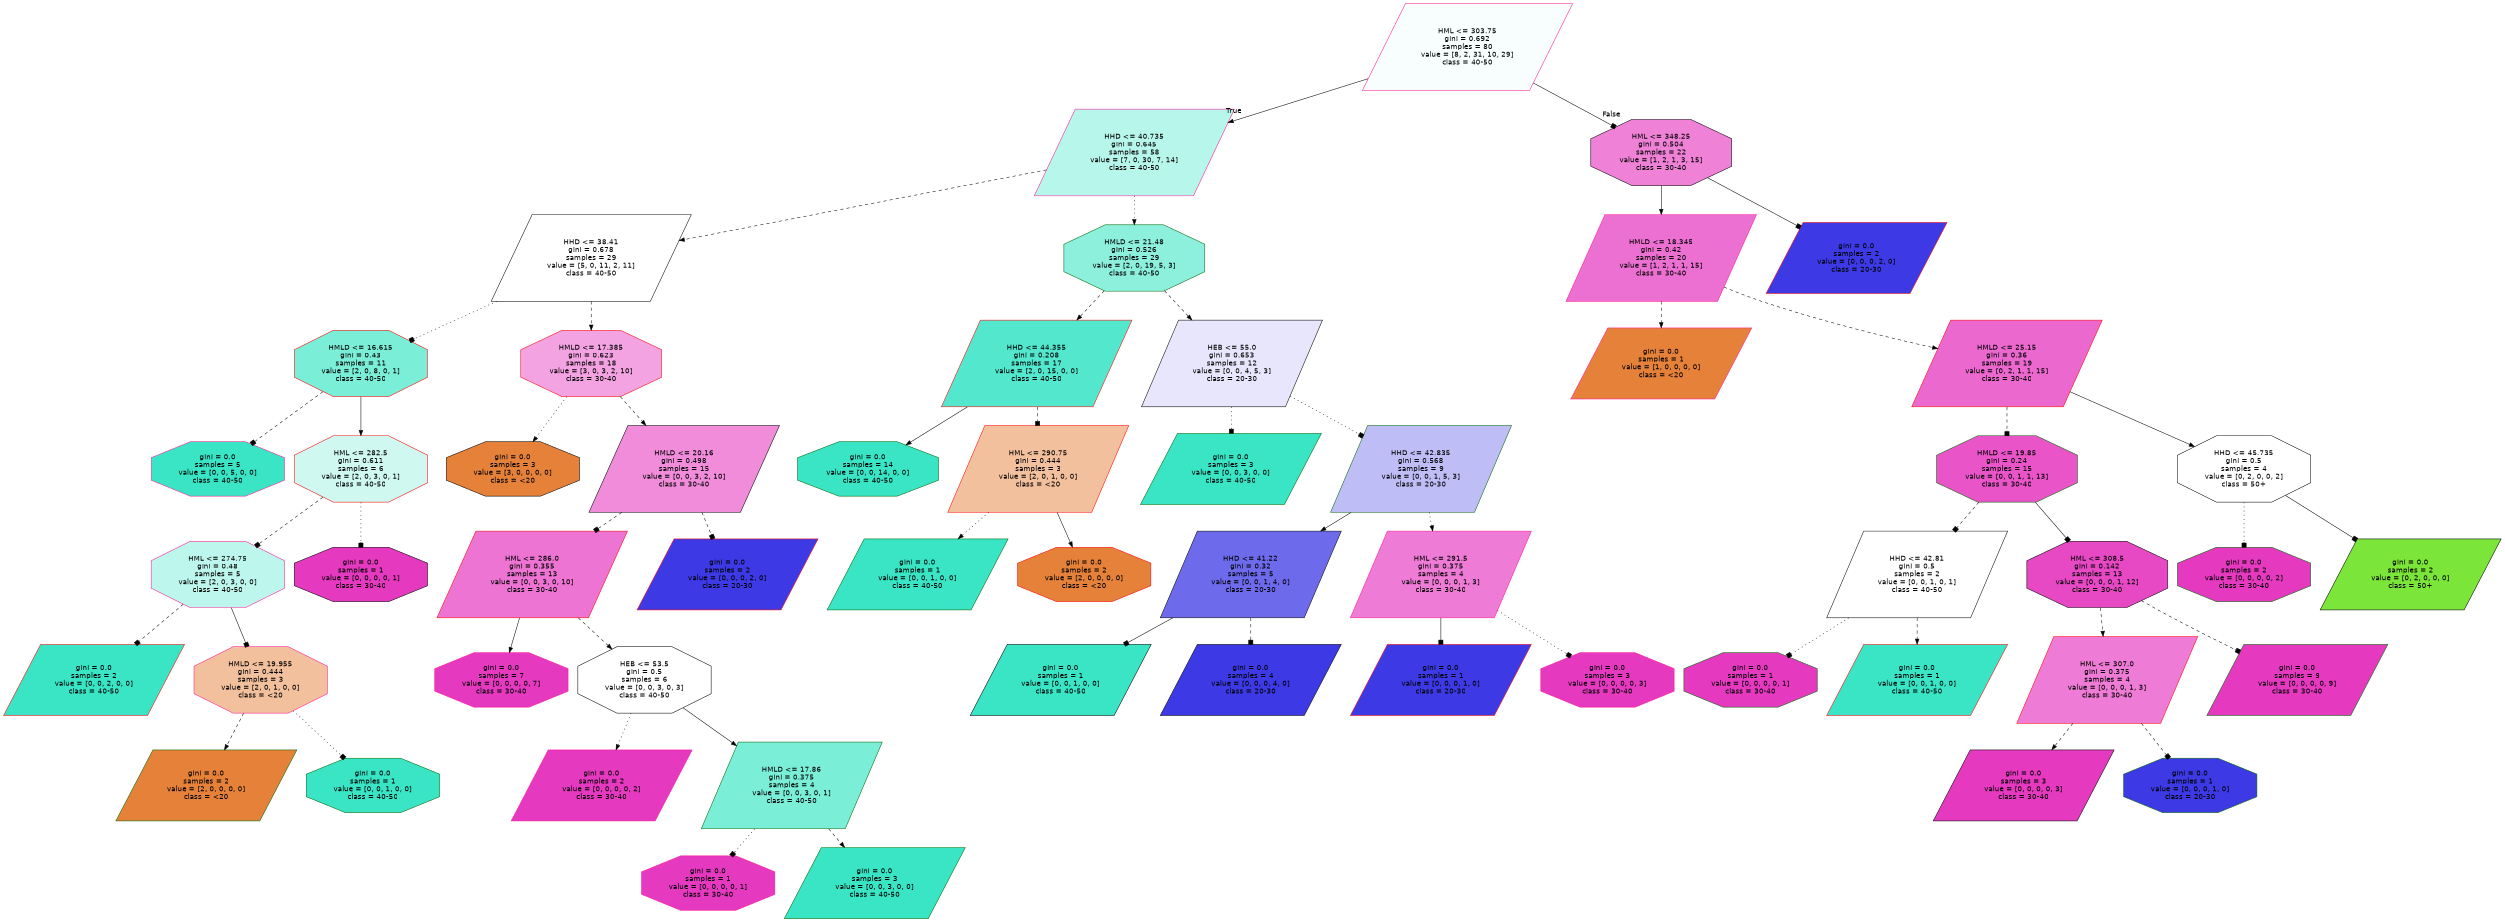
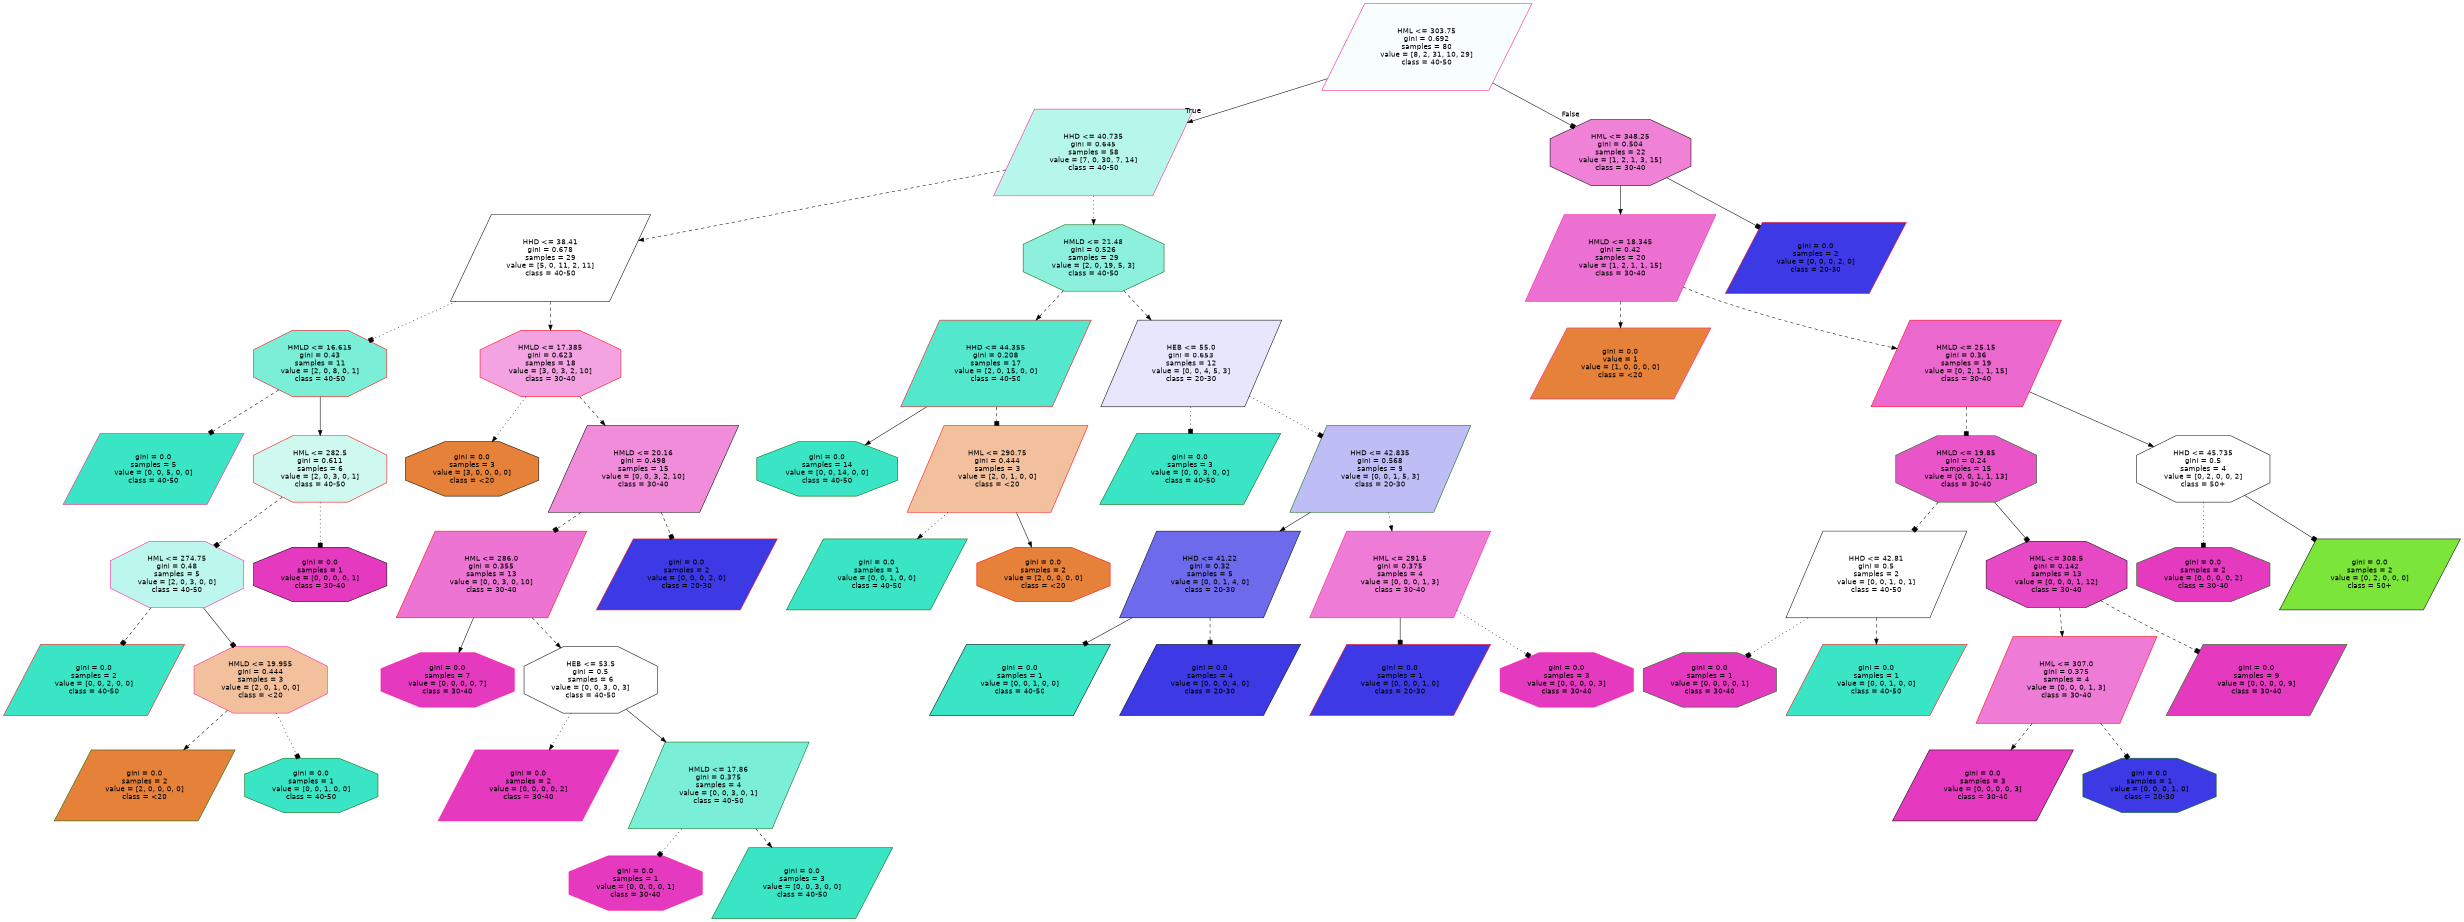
  digraph {
    node [color=black fillcolor="#39e5c5" fontname=helvetica shape=parallelogram style=filled]
    edge [arrowhead=normal fontname=helvetica style=dashed]
    n1 [color=deeppink fillcolor="#f7fefd" label="HML <= 303.75\ngini = 0.692\nsamples = 80\nvalue = [8, 2, 31, 10, 29]\nclass = 40-50"]
    n2 [color=deeppink fillcolor="#b7f6ea" label="HHD <= 40.735\ngini = 0.645\nsamples = 58\nvalue = [7, 0, 30, 7, 14]\nclass = 40-50"]
    n3 [fillcolor="#ef82d7" label="HML <= 348.25\ngini = 0.504\nsamples = 22\nvalue = [1, 2, 1, 3, 15]\nclass = 30-40" shape=octagon]
    n4 [fillcolor="#ffffff" label="HHD <= 38.41\ngini = 0.678\nsamples = 29\nvalue = [5, 0, 11, 2, 11]\nclass = 40-50"]
    n5 [color=darkgreen fillcolor="#8cf0dd" label="HMLD <= 21.48\ngini = 0.526\nsamples = 29\nvalue = [2, 0, 19, 5, 3]\nclass = 40-50" shape=octagon]
    n6 [color=deeppink fillcolor="#ec70d2" label="HMLD <= 18.345\ngini = 0.42\nsamples = 20\nvalue = [1, 2, 1, 1, 15]\nclass = 30-40"]
    n7 [color=red fillcolor="#3c39e5" label="gini = 0.0\nsamples = 2\nvalue = [0, 0, 0, 2, 0]\nclass = 20-30"]
    n8 [color=red fillcolor="#7beed8" label="HMLD <= 16.615\ngini = 0.43\nsamples = 11\nvalue = [2, 0, 8, 0, 1]\nclass = 40-50" shape=octagon]
    n9 [color=red fillcolor="#f3a3e2" label="HMLD <= 17.385\ngini = 0.623\nsamples = 18\nvalue = [3, 0, 3, 2, 10]\nclass = 30-40" shape=octagon]
    n10 [color=red fillcolor="#53e8cd" label="HHD <= 44.355\ngini = 0.208\nsamples = 17\nvalue = [2, 0, 15, 0, 0]\nclass = 40-50"]
    n11 [fillcolor="#e7e6fc" label="HEB <= 55.0\ngini = 0.653\nsamples = 12\nvalue = [0, 0, 4, 5, 3]\nclass = 20-30"]
-   n12 [color=deeppink label="gini = 0.0\nsamples = 5\nvalue = [0, 0, 5, 0, 0]\nclass = 40-50" shape=octagon]
+   n12 [color=deeppink label="gini = 0.0\nsamples = 5\nvalue = [0, 0, 5, 0, 0]\nclass = 40-50"]
    n13 [color=red fillcolor="#cef8f0" label="HML <= 282.5\ngini = 0.611\nsamples = 6\nvalue = [2, 0, 3, 0, 1]\nclass = 40-50" shape=octagon]
    n14 [fillcolor="#e58139" label="gini = 0.0\nsamples = 3\nvalue = [3, 0, 0, 0, 0]\nclass = <20" shape=octagon]
    n15 [fillcolor="#f08cda" label="HMLD <= 20.16\ngini = 0.498\nsamples = 15\nvalue = [0, 0, 3, 2, 10]\nclass = 30-40"]
    n16 [color=deeppink fillcolor="#bdf6ec" label="HML <= 274.75\ngini = 0.48\nsamples = 5\nvalue = [2, 0, 3, 0, 0]\nclass = 40-50" shape=octagon]
    n17 [fillcolor="#e539c0" label="gini = 0.0\nsamples = 1\nvalue = [0, 0, 0, 0, 1]\nclass = 30-40" shape=octagon]
    n18 [color=red label="gini = 0.0\nsamples = 2\nvalue = [0, 0, 2, 0, 0]\nclass = 40-50"]
    n19 [color=deeppink fillcolor="#f2c09c" label="HMLD <= 19.955\ngini = 0.444\nsamples = 3\nvalue = [2, 0, 1, 0, 0]\nclass = <20" shape=octagon]
    n20 [color=darkgreen fillcolor="#e58139" label="gini = 0.0\nsamples = 2\nvalue = [2, 0, 0, 0, 0]\nclass = <20"]
    n21 [color=darkgreen label="gini = 0.0\nsamples = 1\nvalue = [0, 0, 1, 0, 0]\nclass = 40-50" shape=octagon]
    n22 [color=red fillcolor="#ed74d3" label="HML <= 286.0\ngini = 0.355\nsamples = 13\nvalue = [0, 0, 3, 0, 10]\nclass = 30-40"]
    n23 [color=red fillcolor="#3c39e5" label="gini = 0.0\nsamples = 2\nvalue = [0, 0, 0, 2, 0]\nclass = 20-30"]
    n24 [color=deeppink fillcolor="#e539c0" label="gini = 0.0\nsamples = 7\nvalue = [0, 0, 0, 0, 7]\nclass = 30-40" shape=octagon]
    n25 [fillcolor="#ffffff" label="HEB <= 53.5\ngini = 0.5\nsamples = 6\nvalue = [0, 0, 3, 0, 3]\nclass = 40-50" shape=octagon]
    n26 [color=deeppink fillcolor="#e539c0" label="gini = 0.0\nsamples = 2\nvalue = [0, 0, 0, 0, 2]\nclass = 30-40"]
    n27 [color=darkgreen fillcolor="#7beed8" label="HMLD <= 17.86\ngini = 0.375\nsamples = 4\nvalue = [0, 0, 3, 0, 1]\nclass = 40-50"]
    n28 [color=deeppink fillcolor="#e539c0" label="gini = 0.0\nsamples = 1\nvalue = [0, 0, 0, 0, 1]\nclass = 30-40" shape=octagon]
    n29 [color=darkgreen label="gini = 0.0\nsamples = 3\nvalue = [0, 0, 3, 0, 0]\nclass = 40-50"]
    n30 [color=darkgreen label="gini = 0.0\nsamples = 14\nvalue = [0, 0, 14, 0, 0]\nclass = 40-50" shape=octagon]
    n31 [color=red fillcolor="#f2c09c" label="HML <= 290.75\ngini = 0.444\nsamples = 3\nvalue = [2, 0, 1, 0, 0]\nclass = <20"]
    n32 [color=darkgreen label="gini = 0.0\nsamples = 3\nvalue = [0, 0, 3, 0, 0]\nclass = 40-50"]
    n33 [color=darkgreen fillcolor="#bebdf6" label="HHD <= 42.835\ngini = 0.568\nsamples = 9\nvalue = [0, 0, 1, 5, 3]\nclass = 20-30"]
    n34 [color=darkgreen label="gini = 0.0\nsamples = 1\nvalue = [0, 0, 1, 0, 0]\nclass = 40-50"]
    n35 [color=red fillcolor="#e58139" label="gini = 0.0\nsamples = 2\nvalue = [2, 0, 0, 0, 0]\nclass = <20" shape=octagon]
    n36 [fillcolor="#6d6aec" label="HHD <= 41.22\ngini = 0.32\nsamples = 5\nvalue = [0, 0, 1, 4, 0]\nclass = 20-30"]
    n37 [color=deeppink fillcolor="#ee7bd5" label="HML <= 291.5\ngini = 0.375\nsamples = 4\nvalue = [0, 0, 0, 1, 3]\nclass = 30-40"]
    n38 [label="gini = 0.0\nsamples = 1\nvalue = [0, 0, 1, 0, 0]\nclass = 40-50"]
    n39 [fillcolor="#3c39e5" label="gini = 0.0\nsamples = 4\nvalue = [0, 0, 0, 4, 0]\nclass = 20-30"]
    n40 [color=red fillcolor="#3c39e5" label="gini = 0.0\nsamples = 1\nvalue = [0, 0, 0, 1, 0]\nclass = 20-30"]
    n41 [color=deeppink fillcolor="#e539c0" label="gini = 0.0\nsamples = 3\nvalue = [0, 0, 0, 0, 3]\nclass = 30-40" shape=octagon]
-   n42 [color=deeppink fillcolor="#e58139" label="gini = 0.0\nsamples = 1\nvalue = [1, 0, 0, 0, 0]\nclass = <20"]
+   n42 [color=deeppink fillcolor="#e58139" label="gini = 0.0\nvalue = 1\nvalue = [1, 0, 0, 0, 0]\nclass = <20"]
    n43 [color=red fillcolor="#eb68cf" label="HMLD <= 25.15\ngini = 0.36\nsamples = 19\nvalue = [0, 2, 1, 1, 15]\nclass = 30-40"]
    n44 [color=darkgreen fillcolor="#e955c9" label="HMLD <= 19.85\ngini = 0.24\nsamples = 15\nvalue = [0, 0, 1, 1, 13]\nclass = 30-40" shape=octagon]
    n45 [fillcolor="#ffffff" label="HHD <= 45.735\ngini = 0.5\nsamples = 4\nvalue = [0, 2, 0, 0, 2]\nclass = 50+" shape=octagon]
    n46 [fillcolor="#ffffff" label="HHD <= 42.81\ngini = 0.5\nsamples = 2\nvalue = [0, 0, 1, 0, 1]\nclass = 40-50"]
    n47 [fillcolor="#e749c5" label="HML <= 308.5\ngini = 0.142\nsamples = 13\nvalue = [0, 0, 0, 1, 12]\nclass = 30-40" shape=octagon]
    n48 [color=darkgreen fillcolor="#e539c0" label="gini = 0.0\nsamples = 2\nvalue = [0, 0, 0, 0, 2]\nclass = 30-40" shape=octagon]
    n49 [fillcolor="#7be539" label="gini = 0.0\nsamples = 2\nvalue = [0, 2, 0, 0, 0]\nclass = 50+"]
    n50 [color=darkgreen fillcolor="#e539c0" label="gini = 0.0\nsamples = 1\nvalue = [0, 0, 0, 0, 1]\nclass = 30-40" shape=octagon]
    n51 [color=red label="gini = 0.0\nsamples = 1\nvalue = [0, 0, 1, 0, 0]\nclass = 40-50"]
    n52 [color=red fillcolor="#ee7bd5" label="HML <= 307.0\ngini = 0.375\nsamples = 4\nvalue = [0, 0, 0, 1, 3]\nclass = 30-40"]
    n53 [color=darkgreen fillcolor="#e539c0" label="gini = 0.0\nsamples = 9\nvalue = [0, 0, 0, 0, 9]\nclass = 30-40"]
    n54 [fillcolor="#e539c0" label="gini = 0.0\nsamples = 3\nvalue = [0, 0, 0, 0, 3]\nclass = 30-40"]
    n55 [color=darkgreen fillcolor="#3c39e5" label="gini = 0.0\nsamples = 1\nvalue = [0, 0, 0, 1, 0]\nclass = 20-30" shape=octagon]
    n1 -> n2 [headlabel=True labelangle=45 labeldistance=2.5 style=solid]
    n1 -> n3 [arrowhead=box headlabel=False labelangle=-45 labeldistance=2.5 style=solid]
    n2 -> n4
    n2 -> n5 [style=dotted]
    n3 -> n6 [style=solid]
    n3 -> n7 [arrowhead=box style=solid]
    n4 -> n8 [arrowhead=box style=dotted]
    n4 -> n9
    n5 -> n10
    n5 -> n11
    n6 -> n42
    n6 -> n43
    n8 -> n12 [arrowhead=box]
    n8 -> n13 [style=solid]
    n9 -> n14 [style=dotted]
    n9 -> n15
    n10 -> n30 [style=solid]
    n10 -> n31 [arrowhead=box]
    n11 -> n32 [arrowhead=box style=dotted]
    n11 -> n33 [arrowhead=box style=dotted]
    n13 -> n16 [arrowhead=box]
    n13 -> n17 [arrowhead=box style=dotted]
    n15 -> n22 [arrowhead=box]
    n15 -> n23 [arrowhead=box]
    n16 -> n18 [arrowhead=box]
    n16 -> n19 [arrowhead=box style=solid]
    n19 -> n20
    n19 -> n21 [arrowhead=box style=dotted]
    n22 -> n24 [style=solid]
    n22 -> n25
    n25 -> n26 [style=dotted]
    n25 -> n27 [style=solid]
    n27 -> n28 [arrowhead=box style=dotted]
    n27 -> n29
    n31 -> n34 [style=dotted]
    n31 -> n35 [style=solid]
    n33 -> n36 [style=solid]
    n33 -> n37 [style=dotted]
    n36 -> n38 [arrowhead=box style=solid]
    n36 -> n39 [arrowhead=box]
    n37 -> n40 [arrowhead=box style=solid]
    n37 -> n41 [arrowhead=box style=dotted]
    n43 -> n44 [arrowhead=box]
    n43 -> n45 [style=solid]
    n44 -> n46 [arrowhead=box]
    n44 -> n47 [arrowhead=box style=solid]
    n45 -> n48 [arrowhead=box style=dotted]
    n45 -> n49 [arrowhead=box style=solid]
    n46 -> n50 [arrowhead=box style=dotted]
    n46 -> n51
    n47 -> n52
    n47 -> n53 [arrowhead=box]
    n52 -> n54
    n52 -> n55 [arrowhead=box]
  }
